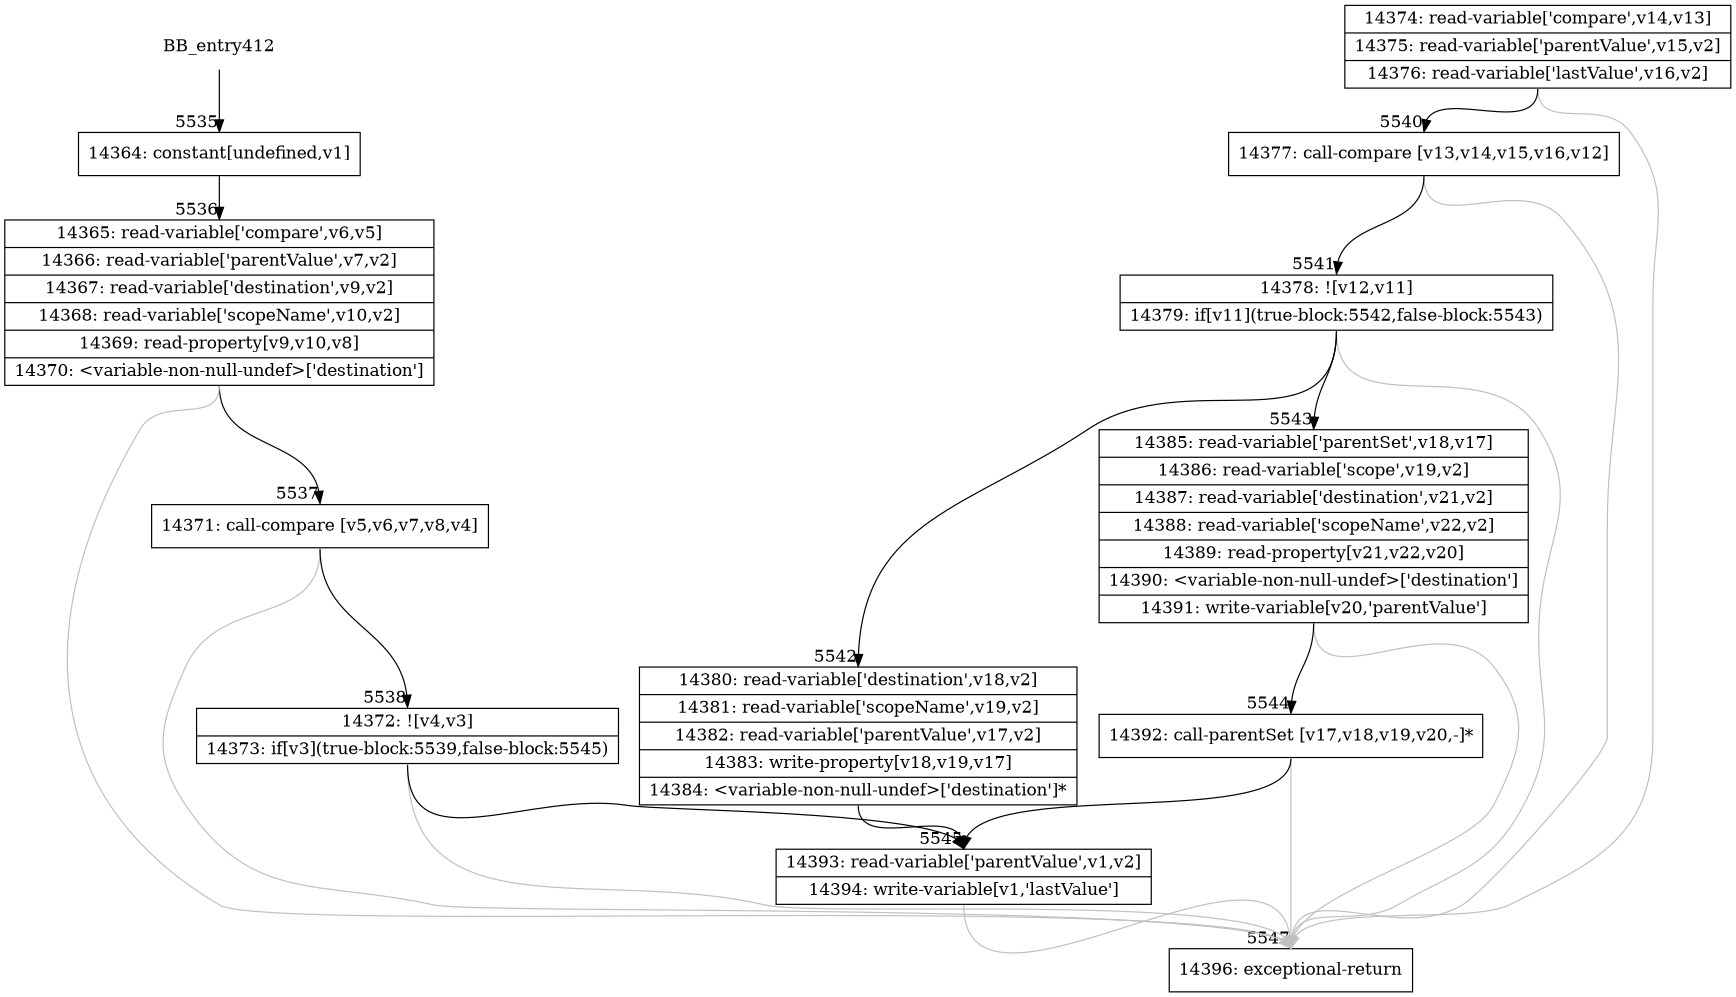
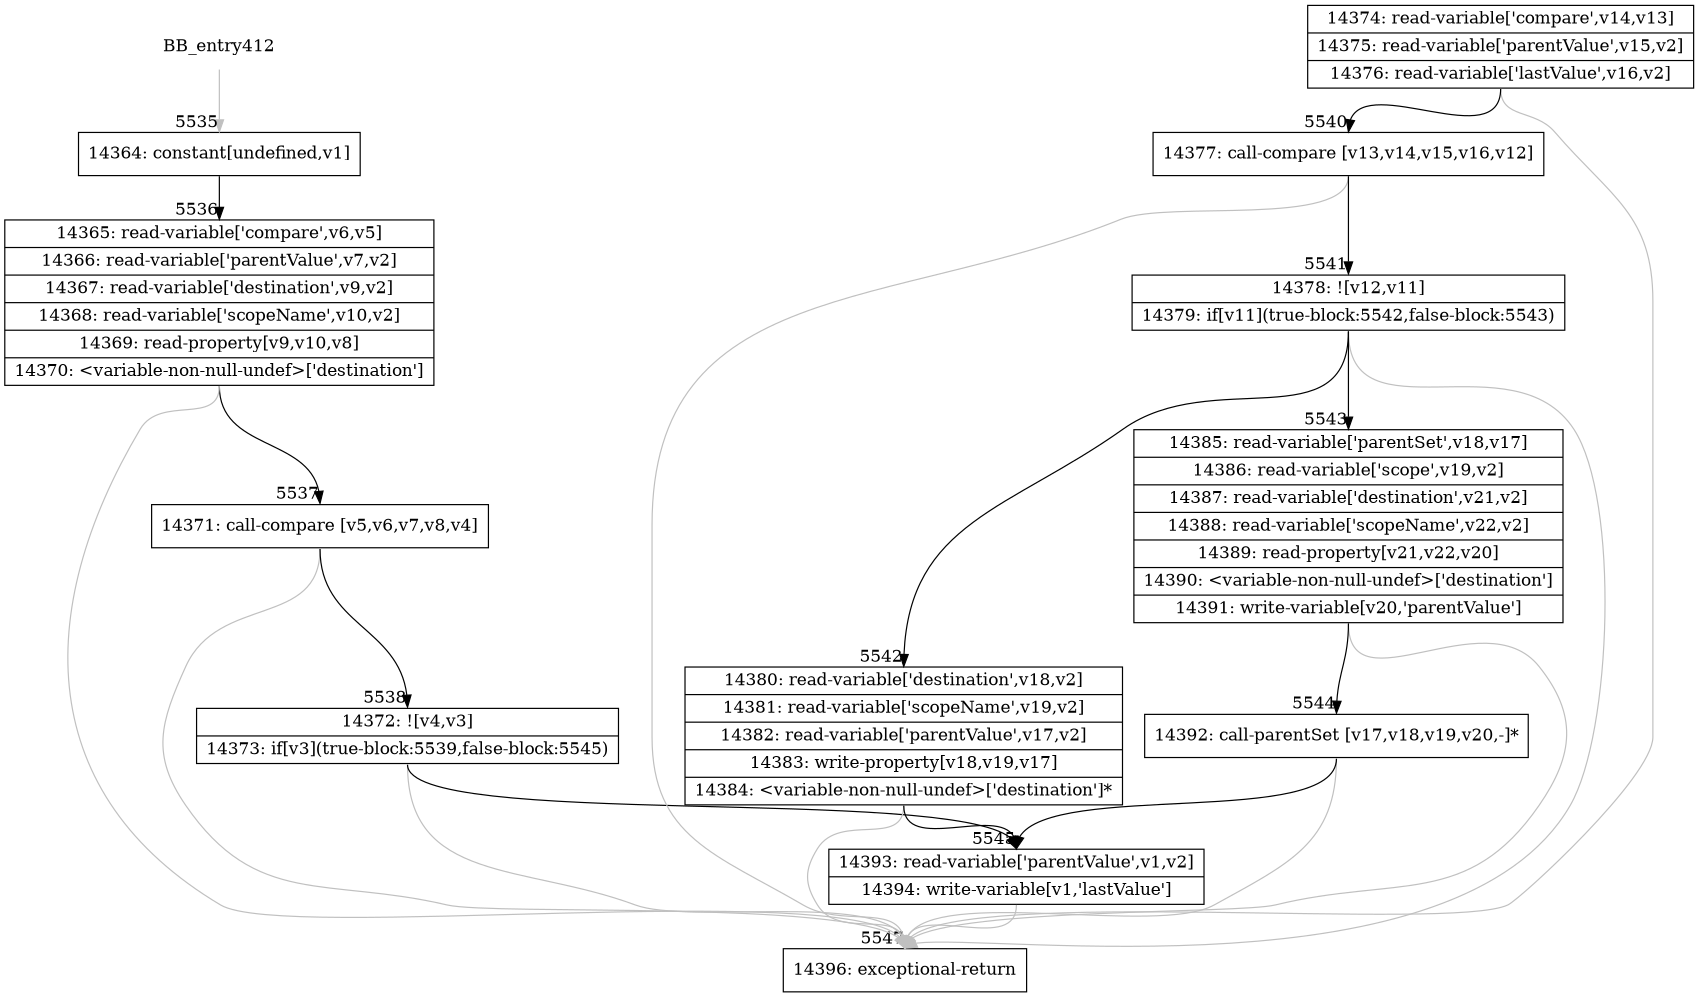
  digraph {
    rankdir=TD
    node [shape=record]
    edge [headport=n tailport=s]
    BB_entry412 [shape=none]
    n2 [label="{14364: constant[undefined,v1]}"]
    n3 [label="{14365: read-variable['compare',v6,v5]|14366: read-variable['parentValue',v7,v2]|14367: read-variable['destination',v9,v2]|14368: read-variable['scopeName',v10,v2]|14369: read-property[v9,v10,v8]|14370: \<variable-non-null-undef\>['destination']}"]
    n4 [label="{14371: call-compare [v5,v6,v7,v8,v4]}"]
    n5 [label="{14396: exceptional-return}"]
    n6 [label="{14372: ![v4,v3]|14373: if[v3](true-block:5539,false-block:5545)}"]
    n7 [label="{14393: read-variable['parentValue',v1,v2]|14394: write-variable[v1,'lastValue']}"]
    n8 [label="{14374: read-variable['compare',v14,v13]|14375: read-variable['parentValue',v15,v2]|14376: read-variable['lastValue',v16,v2]}"]
    n9 [label="{14377: call-compare [v13,v14,v15,v16,v12]}"]
    n10 [label="{14378: ![v12,v11]|14379: if[v11](true-block:5542,false-block:5543)}"]
    n11 [label="{14380: read-variable['destination',v18,v2]|14381: read-variable['scopeName',v19,v2]|14382: read-variable['parentValue',v17,v2]|14383: write-property[v18,v19,v17]|14384: \<variable-non-null-undef\>['destination']*}"]
    n12 [label="{14385: read-variable['parentSet',v18,v17]|14386: read-variable['scope',v19,v2]|14387: read-variable['destination',v21,v2]|14388: read-variable['scopeName',v22,v2]|14389: read-property[v21,v22,v20]|14390: \<variable-non-null-undef\>['destination']|14391: write-variable[v20,'parentValue']}"]
    n13 [label="{14392: call-parentSet [v17,v18,v19,v20,-]*}"]
-   BB_entry412 -> n2 [headlabel="    5535"]
+   BB_entry412 -> n2 [headlabel="    5535" color=gray]
    n2 -> n3 [headlabel="      5536"]
    n3 -> n4 [headlabel="      5537"]
    n3 -> n5 [color=gray headlabel="      5547"]
    n4 -> n5 [color=gray]
    n4 -> n6 [headlabel="      5538"]
    n6 -> n5 [color=gray]
    n6 -> n7 [headlabel="      5545"]
    n7 -> n5 [color=gray]
    n8 -> n5 [color=gray]
    n8 -> n9 [headlabel="      5540"]
    n9 -> n5 [color=gray]
    n9 -> n10 [headlabel="      5541"]
    n10 -> n5 [color=gray]
    n10 -> n11 [headlabel="      5542"]
    n10 -> n12 [headlabel="      5543"]
+   n11 -> n5 [color=gray]
    n11 -> n7
    n12 -> n5 [color=gray]
    n12 -> n13 [headlabel="      5544"]
    n13 -> n5 [color=gray]
    n13 -> n7
  }
